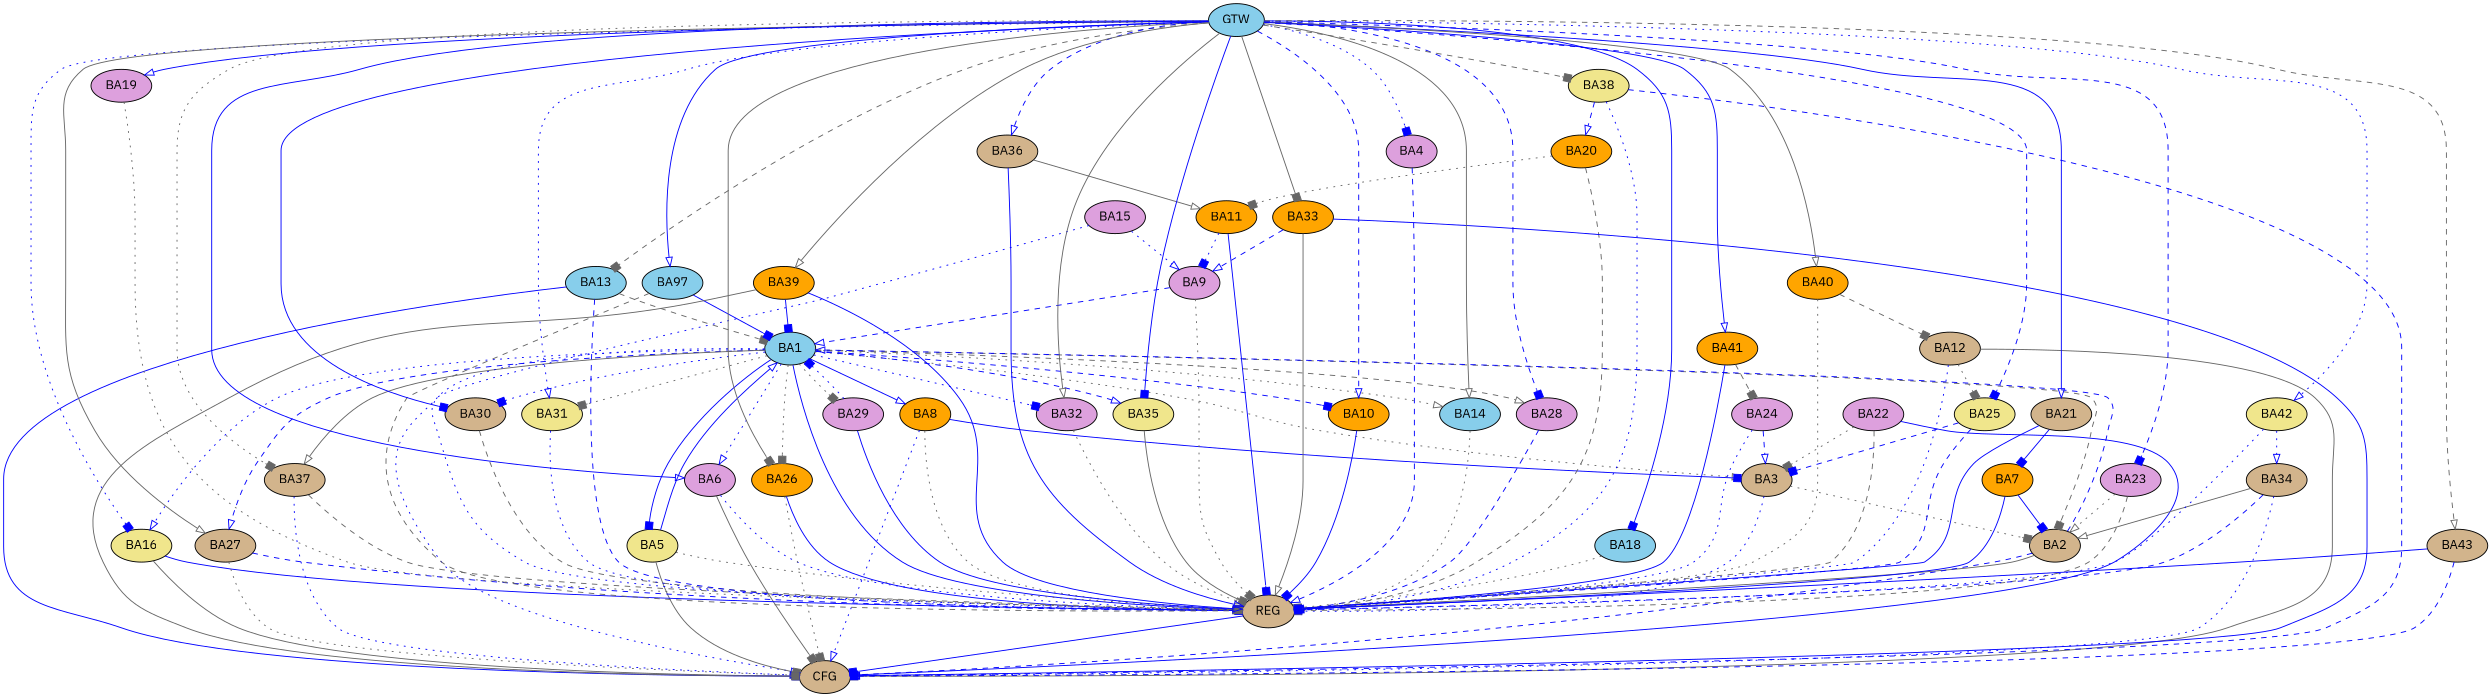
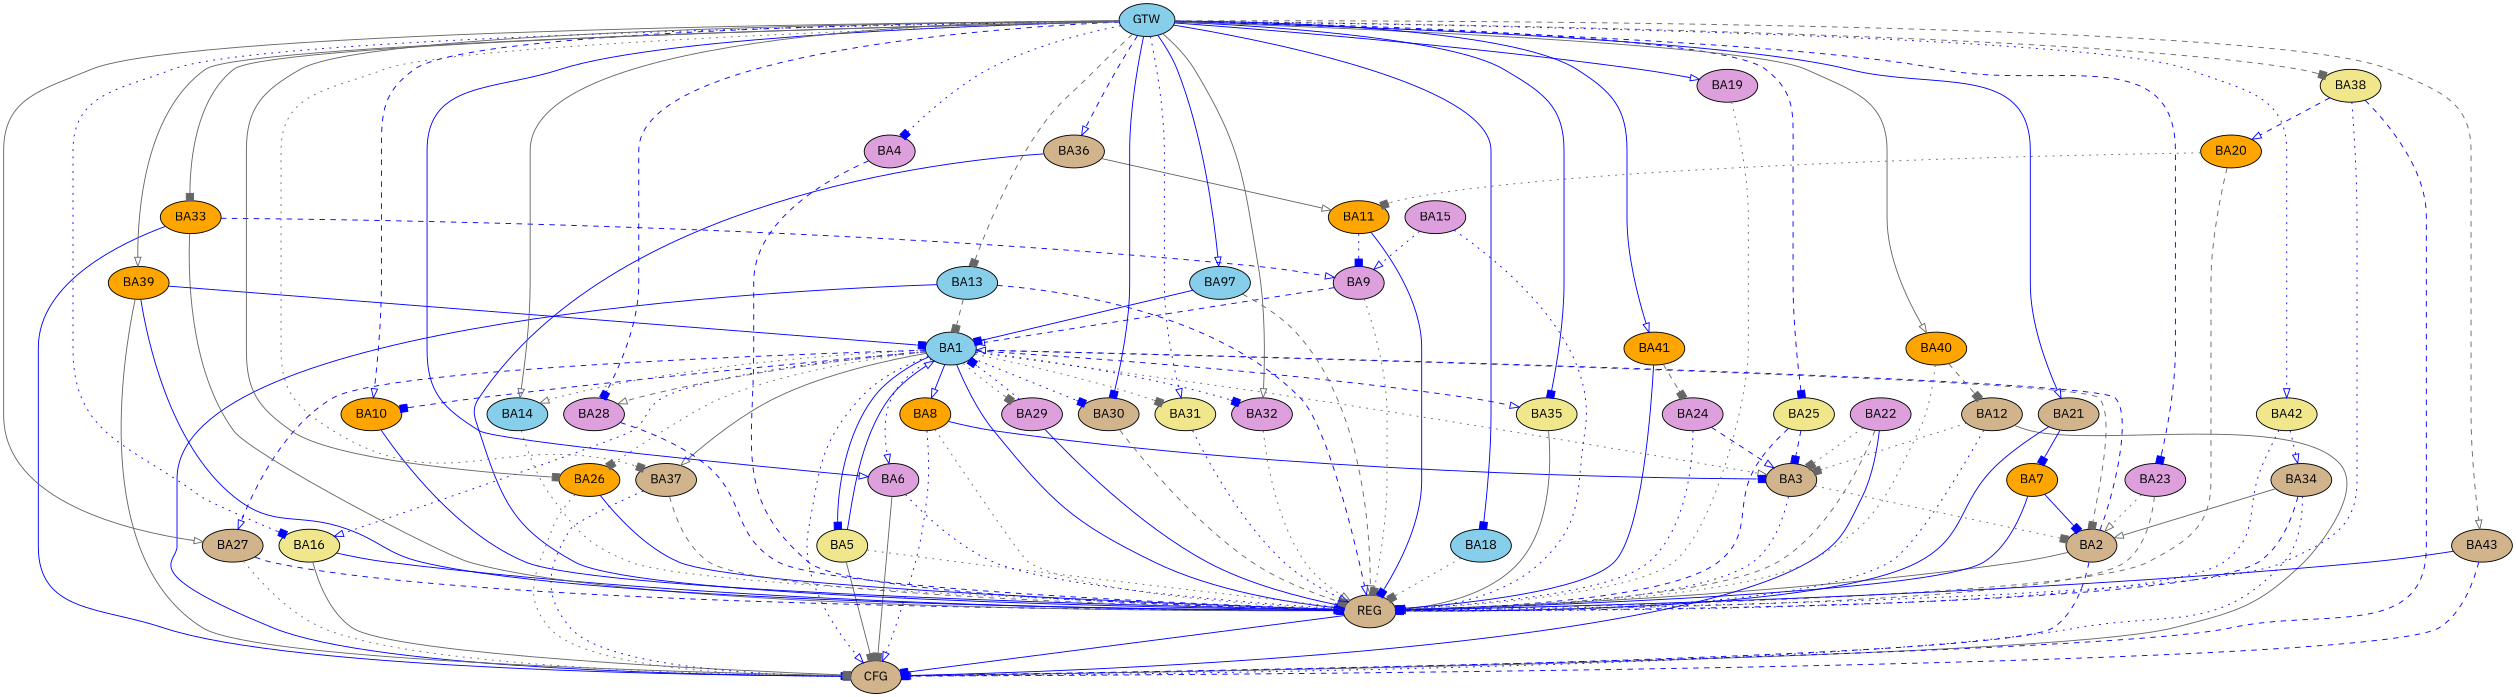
  strict digraph {
    fontname="IBM Plex Sans"
    node [fillcolor=tan fontname="IBM Plex Sans" style=filled]
    edge [arrowhead=box color=blue fontname="IBM Plex Sans" style=solid]
    n1 [fillcolor=skyblue label=BA1]
    n2 [label=BA2]
    n3 [label=BA3]
    n4 [fillcolor=khaki label=BA5]
    n5 [fillcolor=plum label=BA6]
    n6 [fillcolor=orange label=BA8]
    n7 [fillcolor=orange label=BA10]
    n8 [fillcolor=skyblue label=BA14]
    n9 [fillcolor=khaki label=BA16]
    n10 [fillcolor=orange label=BA26]
    n11 [label=BA27]
    n12 [fillcolor=plum label=BA28]
    n13 [fillcolor=plum label=BA29]
    n14 [label=BA30]
    n15 [fillcolor=khaki label=BA31]
    n16 [fillcolor=plum label=BA32]
    n17 [fillcolor=khaki label=BA35]
    n18 [label=BA37]
    n19 [label=REG]
    n20 [label=CFG]
    n21 [fillcolor=plum label=BA4]
    n22 [fillcolor=orange label=BA7]
    n23 [fillcolor=plum label=BA9]
    n24 [fillcolor=orange label=BA11]
    n25 [label=BA12]
    n26 [fillcolor=skyblue label=BA13]
    n27 [fillcolor=plum label=BA15]
    n28 [fillcolor=skyblue label=BA97]
    n29 [fillcolor=skyblue label=BA18]
    n30 [fillcolor=plum label=BA19]
    n31 [fillcolor=orange label=BA20]
    n32 [label=BA21]
    n33 [fillcolor=plum label=BA22]
    n34 [fillcolor=plum label=BA23]
    n35 [fillcolor=plum label=BA24]
    n36 [fillcolor=khaki label=BA25]
    n37 [fillcolor=orange label=BA33]
    n38 [label=BA34]
    n39 [label=BA36]
    n40 [fillcolor=khaki label=BA38]
    n41 [fillcolor=orange label=BA39]
    n42 [fillcolor=orange label=BA40]
    n43 [fillcolor=orange label=BA41]
    n44 [fillcolor=khaki label=BA42]
    n45 [label=BA43]
    n46 [fillcolor=skyblue label=GTW]
    n1 -> n2 [color=gray40 style=dashed]
    n1 -> n3 [arrowhead=onormal color=gray40 style=dotted]
    n1 -> n4
    n1 -> n5 [arrowhead=onormal style=dotted]
    n1 -> n6 [arrowhead=onormal]
    n1 -> n7 [style=dashed]
    n1 -> n8 [arrowhead=onormal color=gray40 style=dotted]
    n1 -> n9 [arrowhead=onormal style=dotted]
    n1 -> n10 [color=gray40 style=dotted]
    n1 -> n11 [arrowhead=onormal style=dashed]
    n1 -> n12 [arrowhead=onormal color=gray40 style=dashed]
    n1 -> n13 [color=gray40 style=dotted]
    n1 -> n14 [style=dotted]
    n1 -> n15 [color=gray40 style=dotted]
    n1 -> n16 [style=dotted]
    n1 -> n17 [arrowhead=onormal style=dashed]
    n1 -> n18 [arrowhead=onormal color=gray40]
    n1 -> n19
    n1 -> n20 [arrowhead=onormal style=dotted]
    n2 -> n1 [arrowhead=onormal style=dashed]
    n2 -> n19 [color=gray40]
    n2 -> n20 [style=dashed]
    n3 -> n2 [color=gray40 style=dotted]
    n3 -> n19 [style=dotted]
    n4 -> n1 [arrowhead=onormal]
    n4 -> n19 [arrowhead=onormal color=gray40 style=dotted]
    n4 -> n20 [color=gray40]
    n5 -> n19 [style=dotted]
    n5 -> n20 [color=gray40]
    n6 -> n3
    n6 -> n19 [color=gray40 style=dotted]
    n6 -> n20 [arrowhead=onormal style=dotted]
    n7 -> n19
    n8 -> n19 [arrowhead=onormal color=gray40 style=dotted]
    n9 -> n19
    n9 -> n20 [color=gray40]
    n10 -> n19
    n10 -> n20 [color=gray40 style=dotted]
    n11 -> n19 [style=dashed]
    n11 -> n20 [arrowhead=onormal color=gray40 style=dotted]
    n12 -> n19 [arrowhead=onormal style=dashed]
    n13 -> n1 [style=dotted]
    n13 -> n19
    n14 -> n19 [color=gray40 style=dashed]
    n15 -> n19 [arrowhead=onormal style=dotted]
    n16 -> n19 [arrowhead=onormal color=gray40 style=dotted]
    n17 -> n19 [color=gray40]
    n18 -> n19 [arrowhead=onormal color=gray40 style=dashed]
    n18 -> n20 [arrowhead=onormal style=dotted]
    n19 -> n20
    n21 -> n19 [arrowhead=onormal style=dashed]
    n22 -> n2
    n22 -> n19
    n23 -> n1 [arrowhead=onormal style=dashed]
    n23 -> n19 [color=gray40 style=dotted]
    n24 -> n19
    n24 -> n23 [style=dotted]
-   n25 -> n36 [color=gray40 style=dotted]
+   n25 -> n3 [color=gray40 style=dotted]
    n25 -> n19 [style=dotted]
    n25 -> n20 [color=gray40]
    n26 -> n1 [color=gray40 style=dashed]
    n26 -> n19 [arrowhead=onormal style=dashed]
    n26 -> n20
    n27 -> n19 [style=dotted]
    n27 -> n23 [arrowhead=onormal style=dotted]
    n28 -> n1
    n28 -> n19 [arrowhead=onormal color=gray40 style=dashed]
    n29 -> n19 [color=gray40 style=dotted]
    n30 -> n19 [color=gray40 style=dotted]
    n31 -> n19 [arrowhead=onormal color=gray40 style=dashed]
    n31 -> n24 [color=gray40 style=dotted]
    n32 -> n19
    n32 -> n22
    n33 -> n3 [color=gray40 style=dotted]
    n33 -> n19 [color=gray40 style=dashed]
    n33 -> n20
    n34 -> n2 [arrowhead=onormal color=gray40 style=dotted]
    n34 -> n19 [color=gray40 style=dashed]
    n35 -> n3 [arrowhead=onormal style=dashed]
    n35 -> n19 [style=dotted]
    n36 -> n3 [style=dashed]
    n36 -> n19 [style=dashed]
    n37 -> n19 [arrowhead=onormal color=gray40]
    n37 -> n20 [arrowhead=onormal]
    n37 -> n23 [arrowhead=onormal style=dashed]
    n38 -> n2 [arrowhead=onormal color=gray40]
    n38 -> n19 [arrowhead=onormal style=dashed]
    n38 -> n20 [arrowhead=onormal style=dotted]
    n39 -> n19 [arrowhead=onormal]
    n39 -> n24 [arrowhead=onormal color=gray40]
    n40 -> n19 [arrowhead=onormal style=dotted]
    n40 -> n20 [style=dashed]
    n40 -> n31 [arrowhead=onormal style=dashed]
    n41 -> n1
    n41 -> n19 [arrowhead=onormal]
    n41 -> n20 [color=gray40]
    n42 -> n19 [color=gray40 style=dotted]
    n42 -> n25 [color=gray40 style=dashed]
    n43 -> n19 [arrowhead=onormal]
    n43 -> n35 [color=gray40 style=dashed]
    n44 -> n19 [style=dotted]
    n44 -> n38 [arrowhead=onormal style=dotted]
    n45 -> n19
    n45 -> n20 [style=dashed]
    n46 -> n5 [arrowhead=onormal]
    n46 -> n7 [arrowhead=onormal style=dashed]
    n46 -> n8 [arrowhead=onormal color=gray40]
    n46 -> n9 [style=dotted]
    n46 -> n10 [color=gray40]
    n46 -> n11 [arrowhead=onormal color=gray40]
    n46 -> n12 [style=dashed]
    n46 -> n14
    n46 -> n15 [arrowhead=onormal style=dotted]
    n46 -> n16 [arrowhead=onormal color=gray40]
    n46 -> n17
    n46 -> n18 [color=gray40 style=dotted]
    n46 -> n21 [style=dotted]
    n46 -> n26 [color=gray40 style=dashed]
    n46 -> n28 [arrowhead=onormal]
    n46 -> n29
    n46 -> n30 [arrowhead=onormal]
    n46 -> n32 [arrowhead=onormal]
    n46 -> n34 [style=dashed]
    n46 -> n36 [style=dashed]
    n46 -> n37 [color=gray40]
    n46 -> n39 [arrowhead=onormal style=dashed]
    n46 -> n40 [color=gray40 style=dashed]
    n46 -> n41 [arrowhead=onormal color=gray40]
    n46 -> n42 [arrowhead=onormal color=gray40]
    n46 -> n43 [arrowhead=onormal]
    n46 -> n44 [arrowhead=onormal style=dotted]
    n46 -> n45 [arrowhead=onormal color=gray40 style=dashed]
  }
